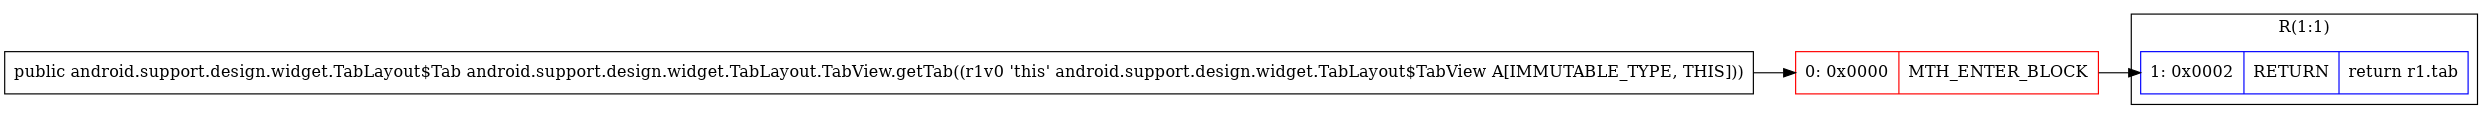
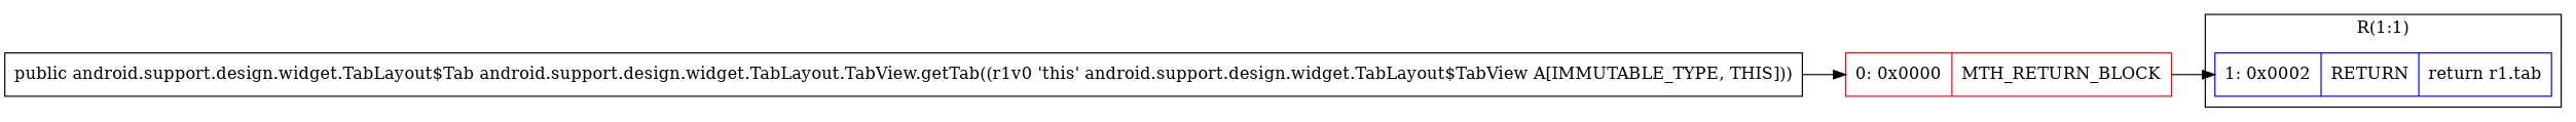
  digraph {
    rankdir=LR
    node [shape=record]
    n1 [color=blue label="{1\:\ 0x0002|RETURN\l|return r1.tab\l}"]
-   n2 [color=red label="{0\:\ 0x0000|MTH_ENTER_BLOCK\l}"]
+   n2 [color=red label="{0\:\ 0x0000|MTH_RETURN_BLOCK\l}"]
    n3 [label="{public android.support.design.widget.TabLayout$Tab android.support.design.widget.TabLayout.TabView.getTab((r1v0 'this' android.support.design.widget.TabLayout$TabView A[IMMUTABLE_TYPE, THIS])) }"]
    subgraph cluster_1 {
      label="R(1:1)"
      n1
    }
    n2 -> n1
    n3 -> n2
  }
